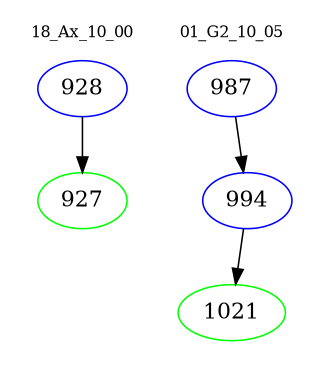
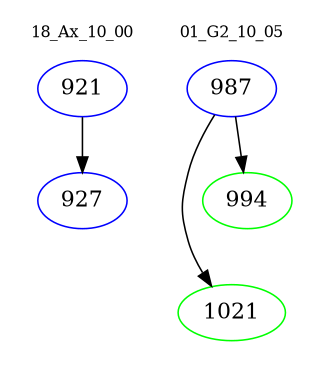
  digraph {
    fontname="DejaVu Serif"
    node [color=green fontname="DejaVu Serif"]
    edge [color=black fontname="DejaVu Serif"]
-   n1 [color=blue label=928]
-   n2 [label=927]
+   n1 [color=blue label=921]
+   n2 [color=blue label=927]
    n3 [color=blue label=987]
    n4 [label=1021]
-   n5 [color=blue label=994]
+   n5 [label=994]
    subgraph cluster_1 {
      color=white
      fontsize=10
      label="18_Ax_10_00"
      n1
      n2
    }
    subgraph cluster_2 {
      color=white
      fontsize=10
      label="01_G2_10_05"
      n3
      n4
      n5
    }
    n1 -> n2
-   n5 -> n4
+   n3 -> n4
    n3 -> n5
  }
